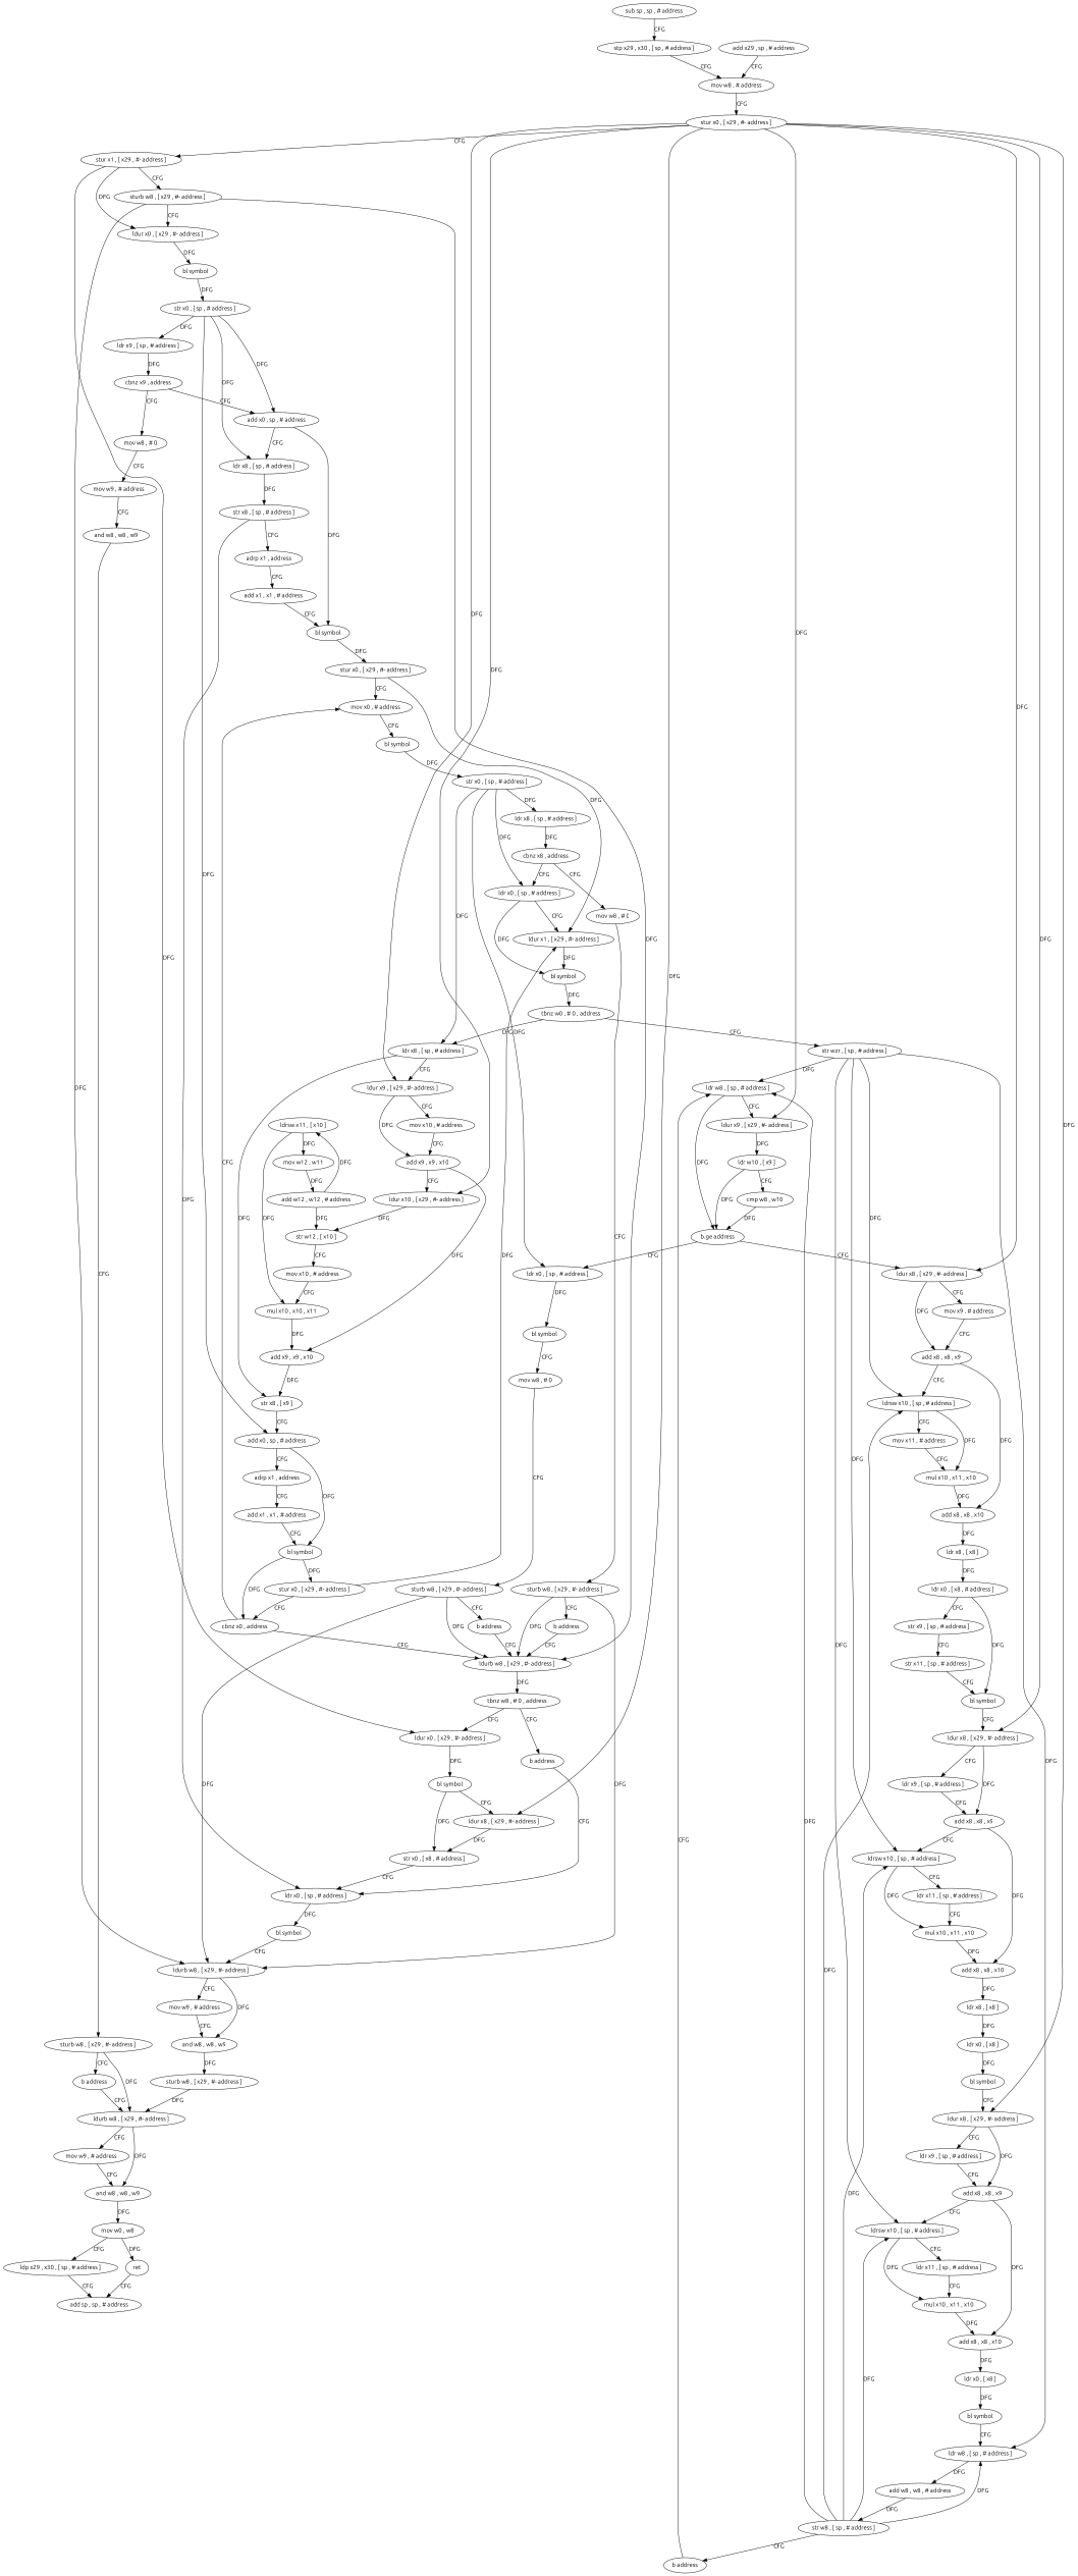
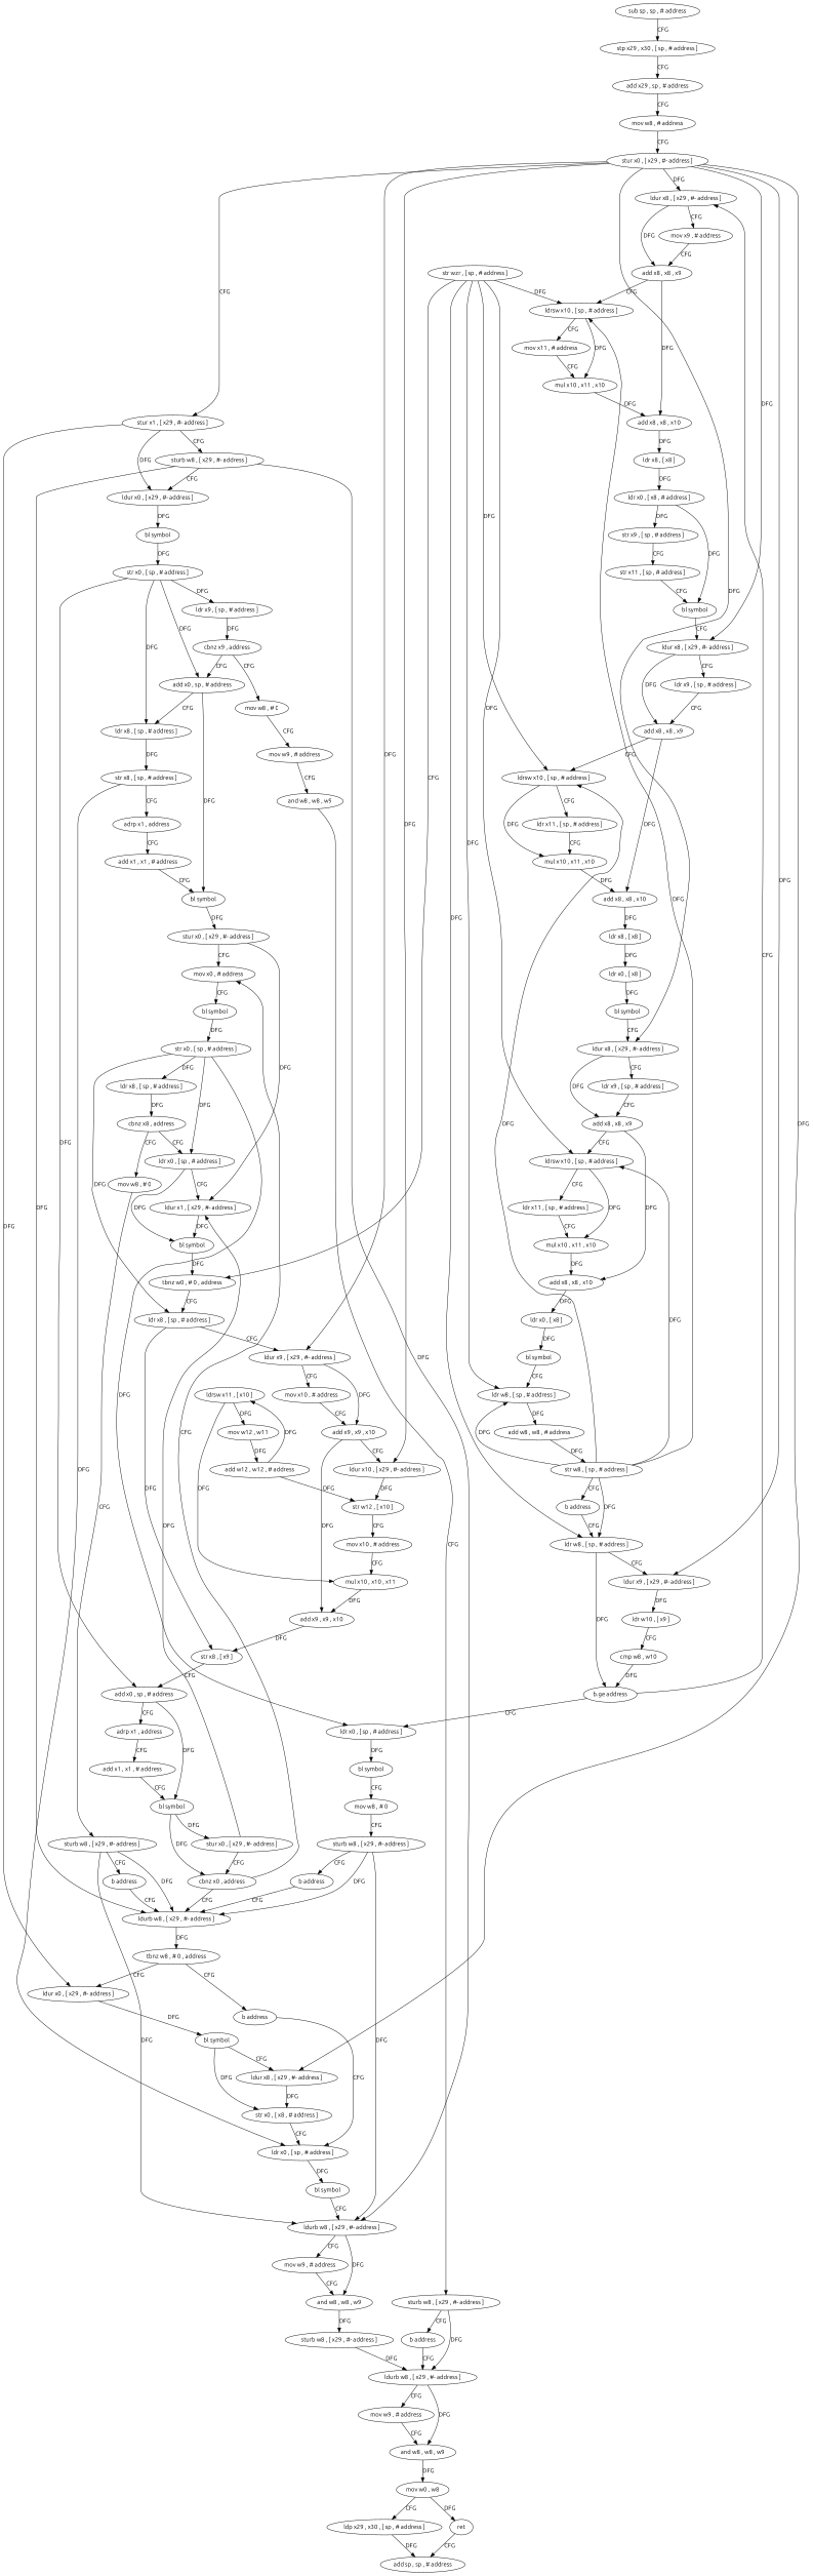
  digraph {
    fontname=Ubuntu
    node [fontname=Ubuntu]
    edge [fontname=Ubuntu]
    n1 [label="sub sp , sp , # address"]
    n2 [label="stp x29 , x30 , [ sp , # address ]"]
    n3 [label="add x29 , sp , # address"]
    n4 [label="mov w8 , # address"]
    n5 [label="stur x0 , [ x29 , #- address ]"]
    n6 [label="stur x1 , [ x29 , #- address ]"]
    n7 [label="ldur x9 , [ x29 , #- address ]"]
    n8 [label="ldur x10 , [ x29 , #- address ]"]
    n9 [label="ldur x8 , [ x29 , #- address ]"]
    n10 [label="ldur x8 , [ x29 , #- address ]"]
    n11 [label="ldur x8 , [ x29 , #- address ]"]
    n12 [label="ldur x8 , [ x29 , #- address ]"]
    n13 [label="ldur x9 , [ x29 , #- address ]"]
    n14 [label="sturb w8 , [ x29 , #- address ]"]
    n15 [label="ldur x0 , [ x29 , #- address ]"]
    n16 [label="ldur x0 , [ x29 , #- address ]"]
    n17 [label="mov x10 , # address"]
    n18 [label="add x9 , x9 , x10"]
    n19 [label="str w12 , [ x10 ]"]
    n20 [label="mov x9 , # address"]
    n21 [label="add x8 , x8 , x9"]
    n22 [label="ldr x9 , [ sp , # address ]"]
    n23 [label="add x8 , x8 , x9"]
    n24 [label="ldr x9 , [ sp , # address ]"]
    n25 [label="add x8 , x8 , x9"]
    n26 [label="str x0 , [ x8 , # address ]"]
    n27 [label="ldr w10 , [ x9 ]"]
    n28 [label="ldurb w8 , [ x29 , #- address ]"]
    n29 [label="ldurb w8 , [ x29 , #- address ]"]
    n30 [label="bl symbol"]
    n31 [label="bl symbol"]
    n32 [label="tbnz w8 , # 0 , address"]
    n33 [label="mov w9 , # address"]
    n34 [label="and w8 , w8 , w9"]
    n35 [label="str x0 , [ sp , # address ]"]
    n36 [label="ldr x9 , [ sp , # address ]"]
    n37 [label="add x0 , sp , # address"]
    n38 [label="ldr x8 , [ sp , # address ]"]
    n39 [label="add x0 , sp , # address"]
    n40 [label="cbnz x9 , address"]
    n41 [label="bl symbol"]
    n42 [label="str x8 , [ sp , # address ]"]
    n43 [label="adrp x1 , address"]
    n44 [label="bl symbol"]
    n45 [label="mov w8 , # 0"]
    n46 [label="mov w9 , # address"]
    n47 [label="stur x0 , [ x29 , #- address ]"]
    n48 [label="and w8 , w8 , w9"]
    n49 [label="adrp x1 , address"]
    n50 [label="ldr x0 , [ sp , # address ]"]
    n51 [label="add x1 , x1 , # address"]
    n52 [label="bl symbol"]
    n53 [label="mov x0 , # address"]
    n54 [label="ldur x1 , [ x29 , #- address ]"]
    n55 [label="bl symbol"]
    n56 [label="bl symbol"]
    n57 [label="str x0 , [ sp , # address ]"]
    n58 [label="sturb w8 , [ x29 , #- address ]"]
    n59 [label="b address"]
    n60 [label="ldurb w8 , [ x29 , #- address ]"]
    n61 [label="mov w9 , # address"]
    n62 [label="and w8 , w8 , w9"]
    n63 [label="mov w0 , w8"]
    n64 [label="ldr x0 , [ sp , # address ]"]
    n65 [label="tbnz w0 , # 0 , address"]
    n66 [label="ldr x8 , [ sp , # address ]"]
    n67 [label="str wzr , [ sp , # address ]"]
    n68 [label="str x8 , [ x9 ]"]
    n69 [label="ldr w8 , [ sp , # address ]"]
    n70 [label="ldrsw x10 , [ sp , # address ]"]
    n71 [label="ldrsw x10 , [ sp , # address ]"]
    n72 [label="ldrsw x10 , [ sp , # address ]"]
    n73 [label="ldr w8 , [ sp , # address ]"]
    n74 [label="b.ge address"]
    n75 [label="mov x11 , # address"]
    n76 [label="mul x10 , x11 , x10"]
    n77 [label="ldr x11 , [ sp , # address ]"]
    n78 [label="mul x10 , x11 , x10"]
    n79 [label="ldr x11 , [ sp , # address ]"]
    n80 [label="mul x10 , x11 , x10"]
    n81 [label="add w8 , w8 , # address"]
    n82 [label="mov w8 , # 0"]
    n83 [label="sturb w8 , [ x29 , #- address ]"]
    n84 [label="b address"]
    n85 [label="b address"]
    n86 [label="ldp x29 , x30 , [ sp , # address ]"]
    n87 [label=ret]
    n88 [label="add sp , sp , # address"]
    n89 [label="add x9 , x9 , x10"]
    n90 [label="ldrsw x11 , [ x10 ]"]
    n91 [label="mov w12 , w11"]
    n92 [label="mul x10 , x10 , x11"]
    n93 [label="mov x10 , # address"]
    n94 [label="add w12 , w12 , # address"]
    n95 [label="add x1 , x1 , # address"]
    n96 [label="stur x0 , [ x29 , #- address ]"]
    n97 [label="cbnz x0 , address"]
    n98 [label="ldr x0 , [ sp , # address ]"]
    n99 [label="ldr x8 , [ sp , # address ]"]
    n100 [label="cbnz x8 , address"]
    n101 [label="bl symbol"]
    n102 [label="mov w8 , # 0"]
    n103 [label="sturb w8 , [ x29 , #- address ]"]
    n104 [label="b address"]
    n105 [label="add x8 , x8 , x10"]
    n106 [label="ldr x8 , [ x8 ]"]
    n107 [label="ldr x0 , [ x8 , # address ]"]
    n108 [label="str x9 , [ sp , # address ]"]
    n109 [label="bl symbol"]
    n110 [label="str x11 , [ sp , # address ]"]
    n111 [label="add x8 , x8 , x10"]
    n112 [label="ldr x8 , [ x8 ]"]
    n113 [label="ldr x0 , [ x8 ]"]
    n114 [label="bl symbol"]
    n115 [label="add x8 , x8 , x10"]
    n116 [label="ldr x0 , [ x8 ]"]
    n117 [label="bl symbol"]
    n118 [label="str w8 , [ sp , # address ]"]
    n119 [label="b address"]
    n120 [label="cmp w8 , w10"]
    n121 [label="sturb w8 , [ x29 , #- address ]"]
    n1 -> n2 [label=CFG]
-   n2 -> n4 [label=CFG]
+   n2 -> n3 [label=CFG]
    n3 -> n4 [label=CFG]
    n4 -> n5 [label=CFG]
    n5 -> n6 [label=CFG]
    n5 -> n7 [label=DFG]
    n5 -> n8 [label=DFG]
    n5 -> n9 [label=DFG]
    n5 -> n10 [label=DFG]
    n5 -> n11 [label=DFG]
    n5 -> n12 [label=DFG]
    n5 -> n13 [label=DFG]
    n6 -> n14 [label=CFG]
    n6 -> n15 [label=DFG]
    n6 -> n16 [label=DFG]
    n7 -> n17 [label=CFG]
    n7 -> n18 [label=DFG]
    n8 -> n19 [label=DFG]
    n9 -> n20 [label=CFG]
    n9 -> n21 [label=DFG]
    n10 -> n22 [label=CFG]
    n10 -> n23 [label=DFG]
    n11 -> n24 [label=CFG]
    n11 -> n25 [label=DFG]
    n12 -> n26 [label=DFG]
    n13 -> n27 [label=DFG]
    n14 -> n15 [label=CFG]
    n14 -> n28 [label=DFG]
    n14 -> n29 [label=DFG]
    n15 -> n30 [label=DFG]
    n16 -> n31 [label=DFG]
    n17 -> n18 [label=CFG]
    n18 -> n8 [label=CFG]
    n18 -> n89 [label=DFG]
    n19 -> n93 [label=CFG]
    n20 -> n21 [label=CFG]
    n21 -> n70 [label=CFG]
    n21 -> n105 [label=DFG]
    n22 -> n23 [label=CFG]
    n23 -> n71 [label=CFG]
    n23 -> n111 [label=DFG]
    n24 -> n25 [label=CFG]
    n25 -> n72 [label=CFG]
    n25 -> n115 [label=DFG]
    n26 -> n50 [label=CFG]
-   n27 -> n74 [label=DFG]
    n27 -> n120 [label=CFG]
    n28 -> n32 [label=DFG]
    n29 -> n33 [label=CFG]
    n29 -> n34 [label=DFG]
    n30 -> n35 [label=DFG]
    n31 -> n12 [label=CFG]
    n31 -> n26 [label=DFG]
    n32 -> n16 [label=CFG]
    n32 -> n85 [label=CFG]
    n33 -> n34 [label=CFG]
    n34 -> n121 [label=DFG]
    n35 -> n36 [label=DFG]
    n35 -> n37 [label=DFG]
    n35 -> n38 [label=DFG]
    n35 -> n39 [label=DFG]
    n36 -> n40 [label=DFG]
    n37 -> n38 [label=CFG]
    n37 -> n41 [label=DFG]
    n38 -> n42 [label=DFG]
    n39 -> n43 [label=CFG]
    n39 -> n44 [label=DFG]
    n40 -> n37 [label=CFG]
    n40 -> n45 [label=CFG]
    n41 -> n47 [label=DFG]
    n42 -> n49 [label=CFG]
    n42 -> n50 [label=DFG]
    n43 -> n95 [label=CFG]
    n44 -> n96 [label=DFG]
    n44 -> n97 [label=DFG]
    n45 -> n46 [label=CFG]
    n46 -> n48 [label=CFG]
    n47 -> n53 [label=CFG]
    n47 -> n54 [label=DFG]
    n48 -> n58 [label=CFG]
    n49 -> n51 [label=CFG]
    n50 -> n52 [label=DFG]
    n51 -> n41 [label=CFG]
    n52 -> n29 [label=CFG]
    n53 -> n55 [label=CFG]
    n54 -> n56 [label=DFG]
    n55 -> n57 [label=DFG]
    n56 -> n65 [label=DFG]
    n57 -> n64 [label=DFG]
    n57 -> n66 [label=DFG]
    n57 -> n98 [label=DFG]
    n57 -> n99 [label=DFG]
    n58 -> n59 [label=CFG]
    n58 -> n60 [label=DFG]
    n59 -> n60 [label=CFG]
    n60 -> n61 [label=CFG]
    n60 -> n62 [label=DFG]
    n61 -> n62 [label=CFG]
    n62 -> n63 [label=DFG]
    n63 -> n86 [label=CFG]
    n63 -> n87 [label=DFG]
    n64 -> n54 [label=CFG]
    n64 -> n56 [label=DFG]
    n65 -> n66 [label=CFG]
-   n65 -> n67 [label=CFG]
+   n67 -> n65 [label=CFG]
    n66 -> n7 [label=CFG]
    n66 -> n68 [label=DFG]
    n67 -> n69 [label=DFG]
    n67 -> n70 [label=DFG]
    n67 -> n71 [label=DFG]
    n67 -> n72 [label=DFG]
    n67 -> n73 [label=DFG]
    n68 -> n39 [label=CFG]
    n69 -> n13 [label=CFG]
    n69 -> n74 [label=DFG]
    n70 -> n75 [label=CFG]
    n70 -> n76 [label=DFG]
    n71 -> n77 [label=CFG]
    n71 -> n78 [label=DFG]
    n72 -> n79 [label=CFG]
    n72 -> n80 [label=DFG]
    n73 -> n81 [label=DFG]
    n74 -> n9 [label=CFG]
    n74 -> n98 [label=CFG]
    n75 -> n76 [label=CFG]
    n76 -> n105 [label=DFG]
    n77 -> n78 [label=CFG]
    n78 -> n111 [label=DFG]
    n79 -> n80 [label=CFG]
    n80 -> n115 [label=DFG]
    n81 -> n118 [label=DFG]
    n82 -> n83 [label=CFG]
    n83 -> n28 [label=DFG]
    n83 -> n29 [label=DFG]
    n83 -> n84 [label=CFG]
    n84 -> n28 [label=CFG]
    n85 -> n50 [label=CFG]
-   n86 -> n88 [label=CFG]
+   n86 -> n88 [label=DFG]
    n87 -> n88 [label=CFG]
    n89 -> n68 [label=DFG]
    n90 -> n91 [label=DFG]
    n90 -> n92 [label=DFG]
    n91 -> n94 [label=DFG]
    n92 -> n89 [label=DFG]
    n93 -> n92 [label=CFG]
    n94 -> n19 [label=DFG]
    n94 -> n90 [label=DFG]
    n95 -> n44 [label=CFG]
    n96 -> n54 [label=DFG]
    n96 -> n97 [label=CFG]
    n97 -> n28 [label=CFG]
    n97 -> n53 [label=CFG]
    n98 -> n101 [label=DFG]
    n99 -> n100 [label=DFG]
    n100 -> n64 [label=CFG]
    n100 -> n82 [label=CFG]
    n101 -> n102 [label=CFG]
    n102 -> n103 [label=CFG]
    n103 -> n28 [label=DFG]
    n103 -> n29 [label=DFG]
    n103 -> n104 [label=CFG]
    n104 -> n28 [label=CFG]
    n105 -> n106 [label=DFG]
    n106 -> n107 [label=DFG]
-   n107 -> n108 [label=CFG]
+   n107 -> n108 [label=DFG]
    n107 -> n109 [label=DFG]
    n108 -> n110 [label=CFG]
    n109 -> n10 [label=CFG]
    n110 -> n109 [label=CFG]
    n111 -> n112 [label=DFG]
    n112 -> n113 [label=DFG]
    n113 -> n114 [label=DFG]
    n114 -> n11 [label=CFG]
    n115 -> n116 [label=DFG]
    n116 -> n117 [label=DFG]
    n117 -> n73 [label=CFG]
    n118 -> n69 [label=DFG]
    n118 -> n70 [label=DFG]
    n118 -> n71 [label=DFG]
    n118 -> n72 [label=DFG]
    n118 -> n73 [label=DFG]
    n118 -> n119 [label=CFG]
    n119 -> n69 [label=CFG]
    n120 -> n74 [label=DFG]
    n121 -> n60 [label=DFG]
  }
